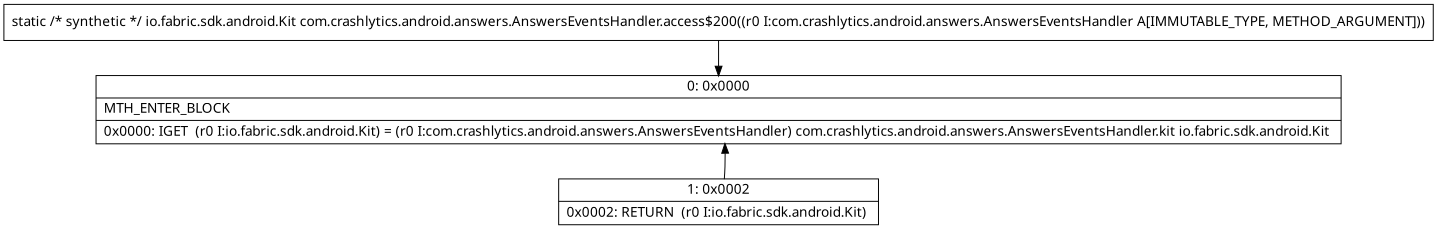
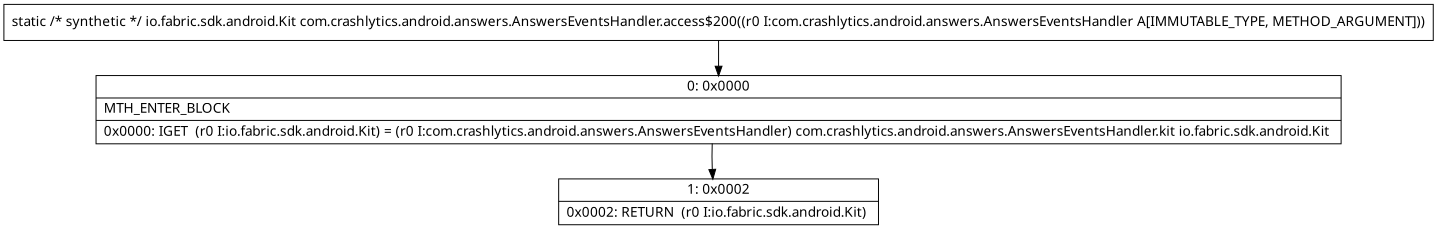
  digraph {
    fontname="Noto Sans"
    node [shape=record fontname="Noto Sans"]
    edge [fontname="Noto Sans"]
    n1 [label="{0\:\ 0x0000|MTH_ENTER_BLOCK\l|0x0000: IGET  (r0 I:io.fabric.sdk.android.Kit) = (r0 I:com.crashlytics.android.answers.AnswersEventsHandler) com.crashlytics.android.answers.AnswersEventsHandler.kit io.fabric.sdk.android.Kit \l}"]
    n2 [label="{1\:\ 0x0002|0x0002: RETURN  (r0 I:io.fabric.sdk.android.Kit) \l}"]
    n3 [label="{static \/* synthetic *\/ io.fabric.sdk.android.Kit com.crashlytics.android.answers.AnswersEventsHandler.access$200((r0 I:com.crashlytics.android.answers.AnswersEventsHandler A[IMMUTABLE_TYPE, METHOD_ARGUMENT])) }"]
-   n2 -> n1
+   n1 -> n2
    n3 -> n1
  }
